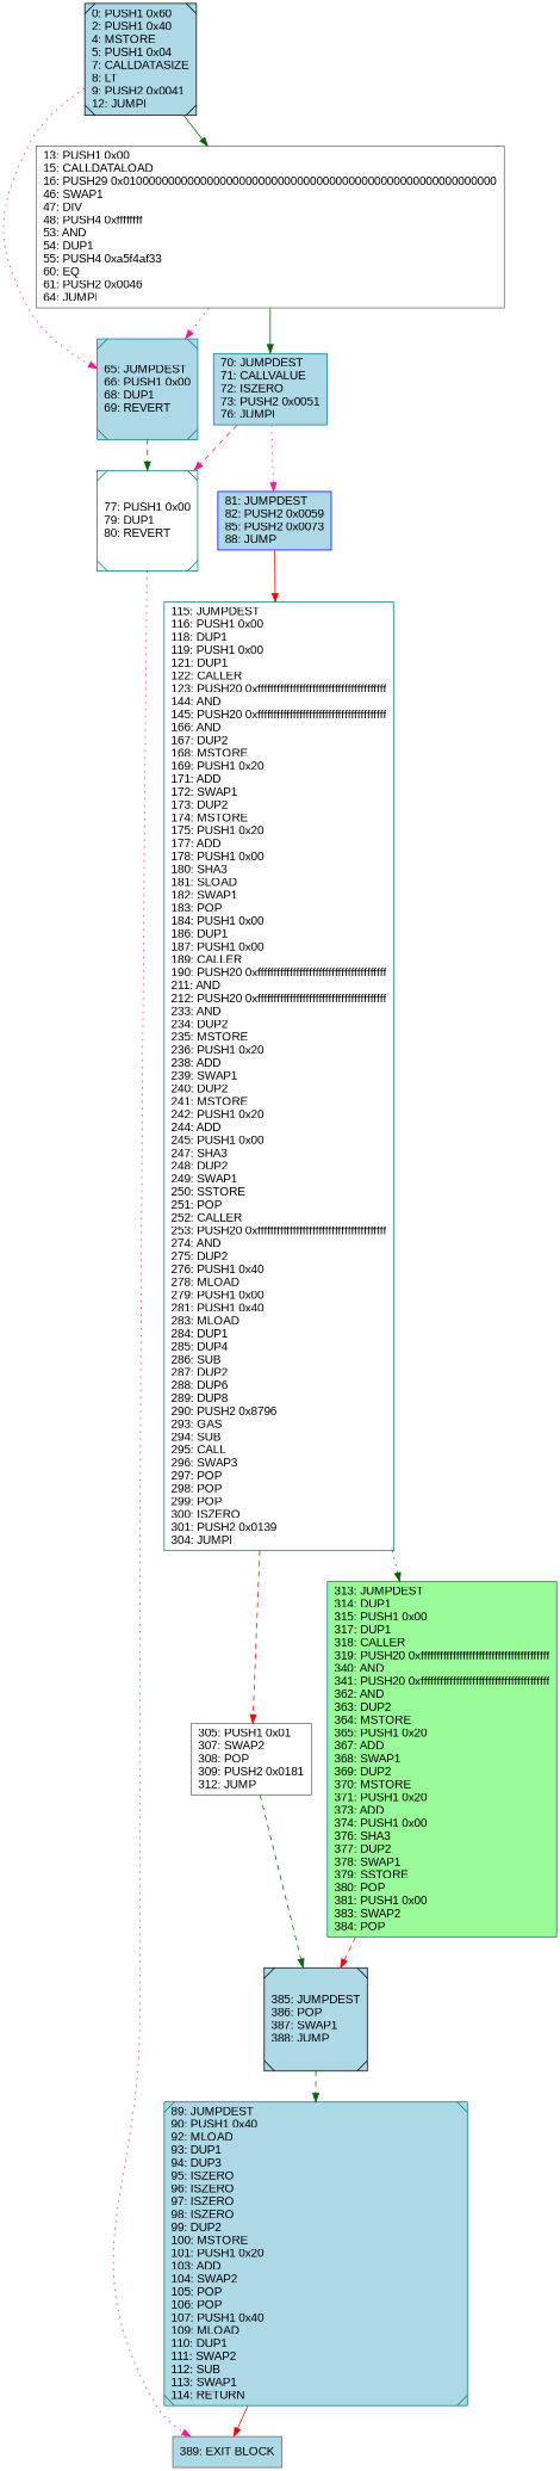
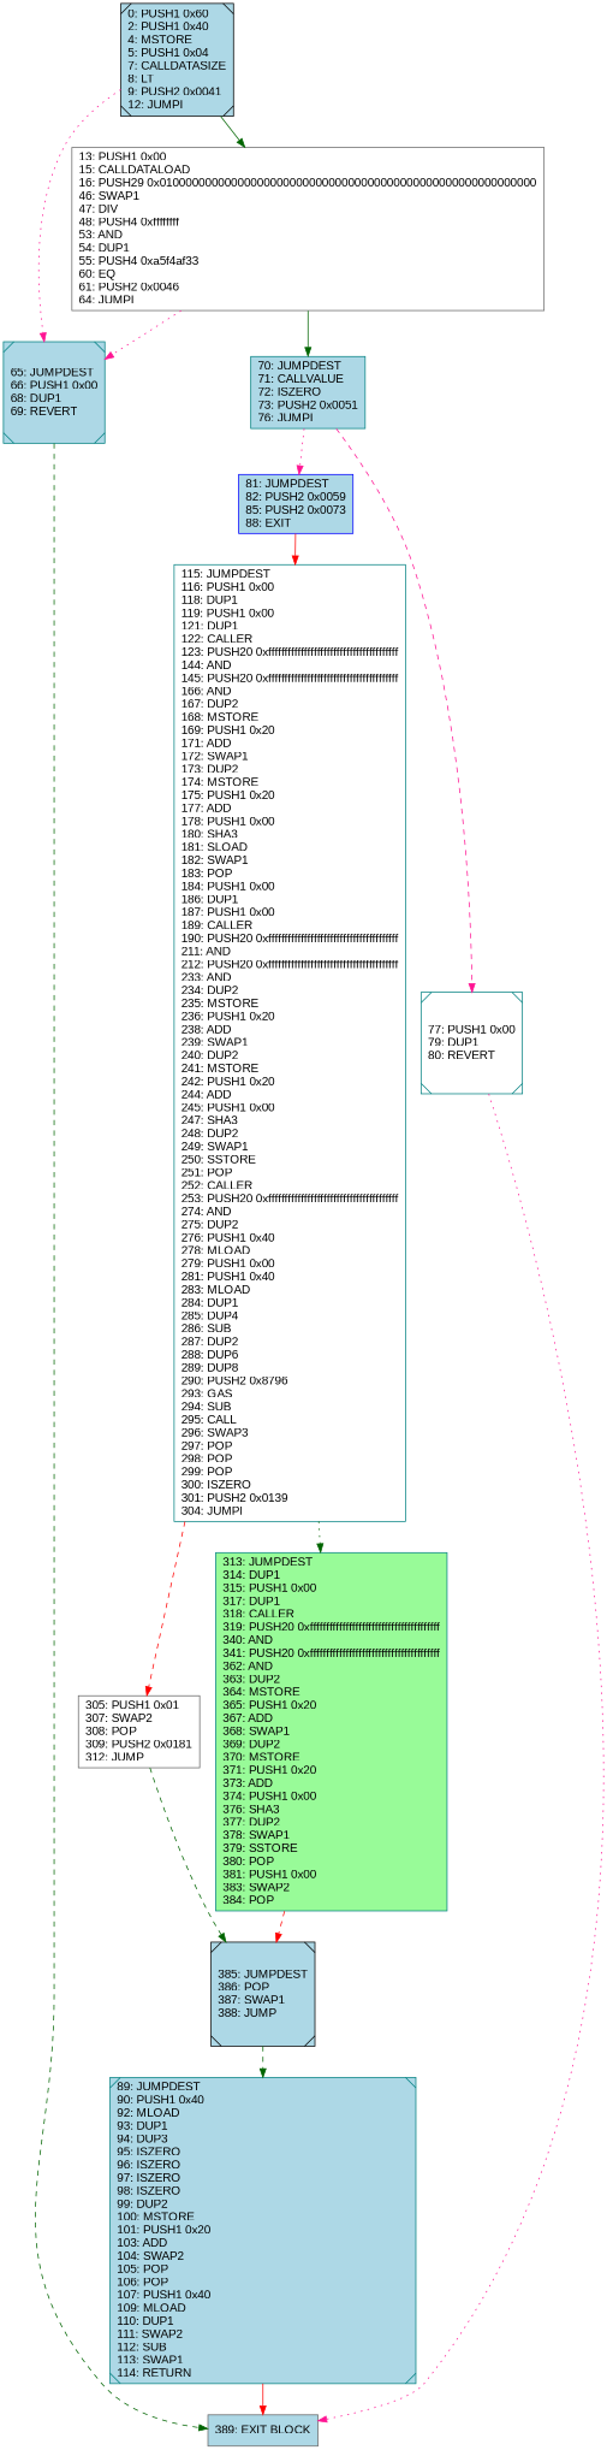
  digraph {
    rankdir=UD
    node [color=teal fillcolor=lightblue fontcolor=black fontname=arial shape=box style=filled]
    edge [color=darkgreen style=dashed]
    n1 [color=black label="385: JUMPDEST\l386: POP\l387: SWAP1\l388: JUMP\l" shape=Msquare]
    n2 [label="89: JUMPDEST\l90: PUSH1 0x40\l92: MLOAD\l93: DUP1\l94: DUP3\l95: ISZERO\l96: ISZERO\l97: ISZERO\l98: ISZERO\l99: DUP2\l100: MSTORE\l101: PUSH1 0x20\l103: ADD\l104: SWAP2\l105: POP\l106: POP\l107: PUSH1 0x40\l109: MLOAD\l110: DUP1\l111: SWAP2\l112: SUB\l113: SWAP1\l114: RETURN\l" shape=Msquare]
    n3 [color=gray40 label="389: EXIT BLOCK\l"]
-   n4 [color=blue label="81: JUMPDEST\l82: PUSH2 0x0059\l85: PUSH2 0x0073\l88: JUMP\l"]
+   n4 [color=blue label="81: JUMPDEST\l82: PUSH2 0x0059\l85: PUSH2 0x0073\l88: EXIT\l"]
    n5 [fillcolor=white label="115: JUMPDEST\l116: PUSH1 0x00\l118: DUP1\l119: PUSH1 0x00\l121: DUP1\l122: CALLER\l123: PUSH20 0xffffffffffffffffffffffffffffffffffffffff\l144: AND\l145: PUSH20 0xffffffffffffffffffffffffffffffffffffffff\l166: AND\l167: DUP2\l168: MSTORE\l169: PUSH1 0x20\l171: ADD\l172: SWAP1\l173: DUP2\l174: MSTORE\l175: PUSH1 0x20\l177: ADD\l178: PUSH1 0x00\l180: SHA3\l181: SLOAD\l182: SWAP1\l183: POP\l184: PUSH1 0x00\l186: DUP1\l187: PUSH1 0x00\l189: CALLER\l190: PUSH20 0xffffffffffffffffffffffffffffffffffffffff\l211: AND\l212: PUSH20 0xffffffffffffffffffffffffffffffffffffffff\l233: AND\l234: DUP2\l235: MSTORE\l236: PUSH1 0x20\l238: ADD\l239: SWAP1\l240: DUP2\l241: MSTORE\l242: PUSH1 0x20\l244: ADD\l245: PUSH1 0x00\l247: SHA3\l248: DUP2\l249: SWAP1\l250: SSTORE\l251: POP\l252: CALLER\l253: PUSH20 0xffffffffffffffffffffffffffffffffffffffff\l274: AND\l275: DUP2\l276: PUSH1 0x40\l278: MLOAD\l279: PUSH1 0x00\l281: PUSH1 0x40\l283: MLOAD\l284: DUP1\l285: DUP4\l286: SUB\l287: DUP2\l288: DUP6\l289: DUP8\l290: PUSH2 0x8796\l293: GAS\l294: SUB\l295: CALL\l296: SWAP3\l297: POP\l298: POP\l299: POP\l300: ISZERO\l301: PUSH2 0x0139\l304: JUMPI\l"]
    n6 [color=gray40 fillcolor=white label="305: PUSH1 0x01\l307: SWAP2\l308: POP\l309: PUSH2 0x0181\l312: JUMP\l"]
    n7 [fillcolor=palegreen label="313: JUMPDEST\l314: DUP1\l315: PUSH1 0x00\l317: DUP1\l318: CALLER\l319: PUSH20 0xffffffffffffffffffffffffffffffffffffffff\l340: AND\l341: PUSH20 0xffffffffffffffffffffffffffffffffffffffff\l362: AND\l363: DUP2\l364: MSTORE\l365: PUSH1 0x20\l367: ADD\l368: SWAP1\l369: DUP2\l370: MSTORE\l371: PUSH1 0x20\l373: ADD\l374: PUSH1 0x00\l376: SHA3\l377: DUP2\l378: SWAP1\l379: SSTORE\l380: POP\l381: PUSH1 0x00\l383: SWAP2\l384: POP\l"]
    n8 [label="65: JUMPDEST\l66: PUSH1 0x00\l68: DUP1\l69: REVERT\l" shape=Msquare]
    n9 [color=black label="0: PUSH1 0x60\l2: PUSH1 0x40\l4: MSTORE\l5: PUSH1 0x04\l7: CALLDATASIZE\l8: LT\l9: PUSH2 0x0041\l12: JUMPI\l" shape=Msquare]
    n10 [color=gray40 fillcolor=white label="13: PUSH1 0x00\l15: CALLDATALOAD\l16: PUSH29 0x0100000000000000000000000000000000000000000000000000000000\l46: SWAP1\l47: DIV\l48: PUSH4 0xffffffff\l53: AND\l54: DUP1\l55: PUSH4 0xa5f4af33\l60: EQ\l61: PUSH2 0x0046\l64: JUMPI\l"]
    n11 [label="70: JUMPDEST\l71: CALLVALUE\l72: ISZERO\l73: PUSH2 0x0051\l76: JUMPI\l"]
    n12 [fillcolor=white label="77: PUSH1 0x00\l79: DUP1\l80: REVERT\l" shape=Msquare]
    n1 -> n2
    n2 -> n3 [color=red style=solid]
    n4 -> n5 [color=red style=solid]
    n5 -> n6 [color=red]
    n5 -> n7 [style=dotted]
    n6 -> n1
    n7 -> n1 [color=red]
-   n8 -> n12
+   n8 -> n3
    n9 -> n8 [color=deeppink style=dotted]
    n9 -> n10 [style=solid]
    n10 -> n8 [color=deeppink style=dotted]
    n10 -> n11 [style=solid]
    n11 -> n4 [color=deeppink style=dotted]
    n11 -> n12 [color=deeppink]
    n12 -> n3 [color=deeppink style=dotted]
  }
